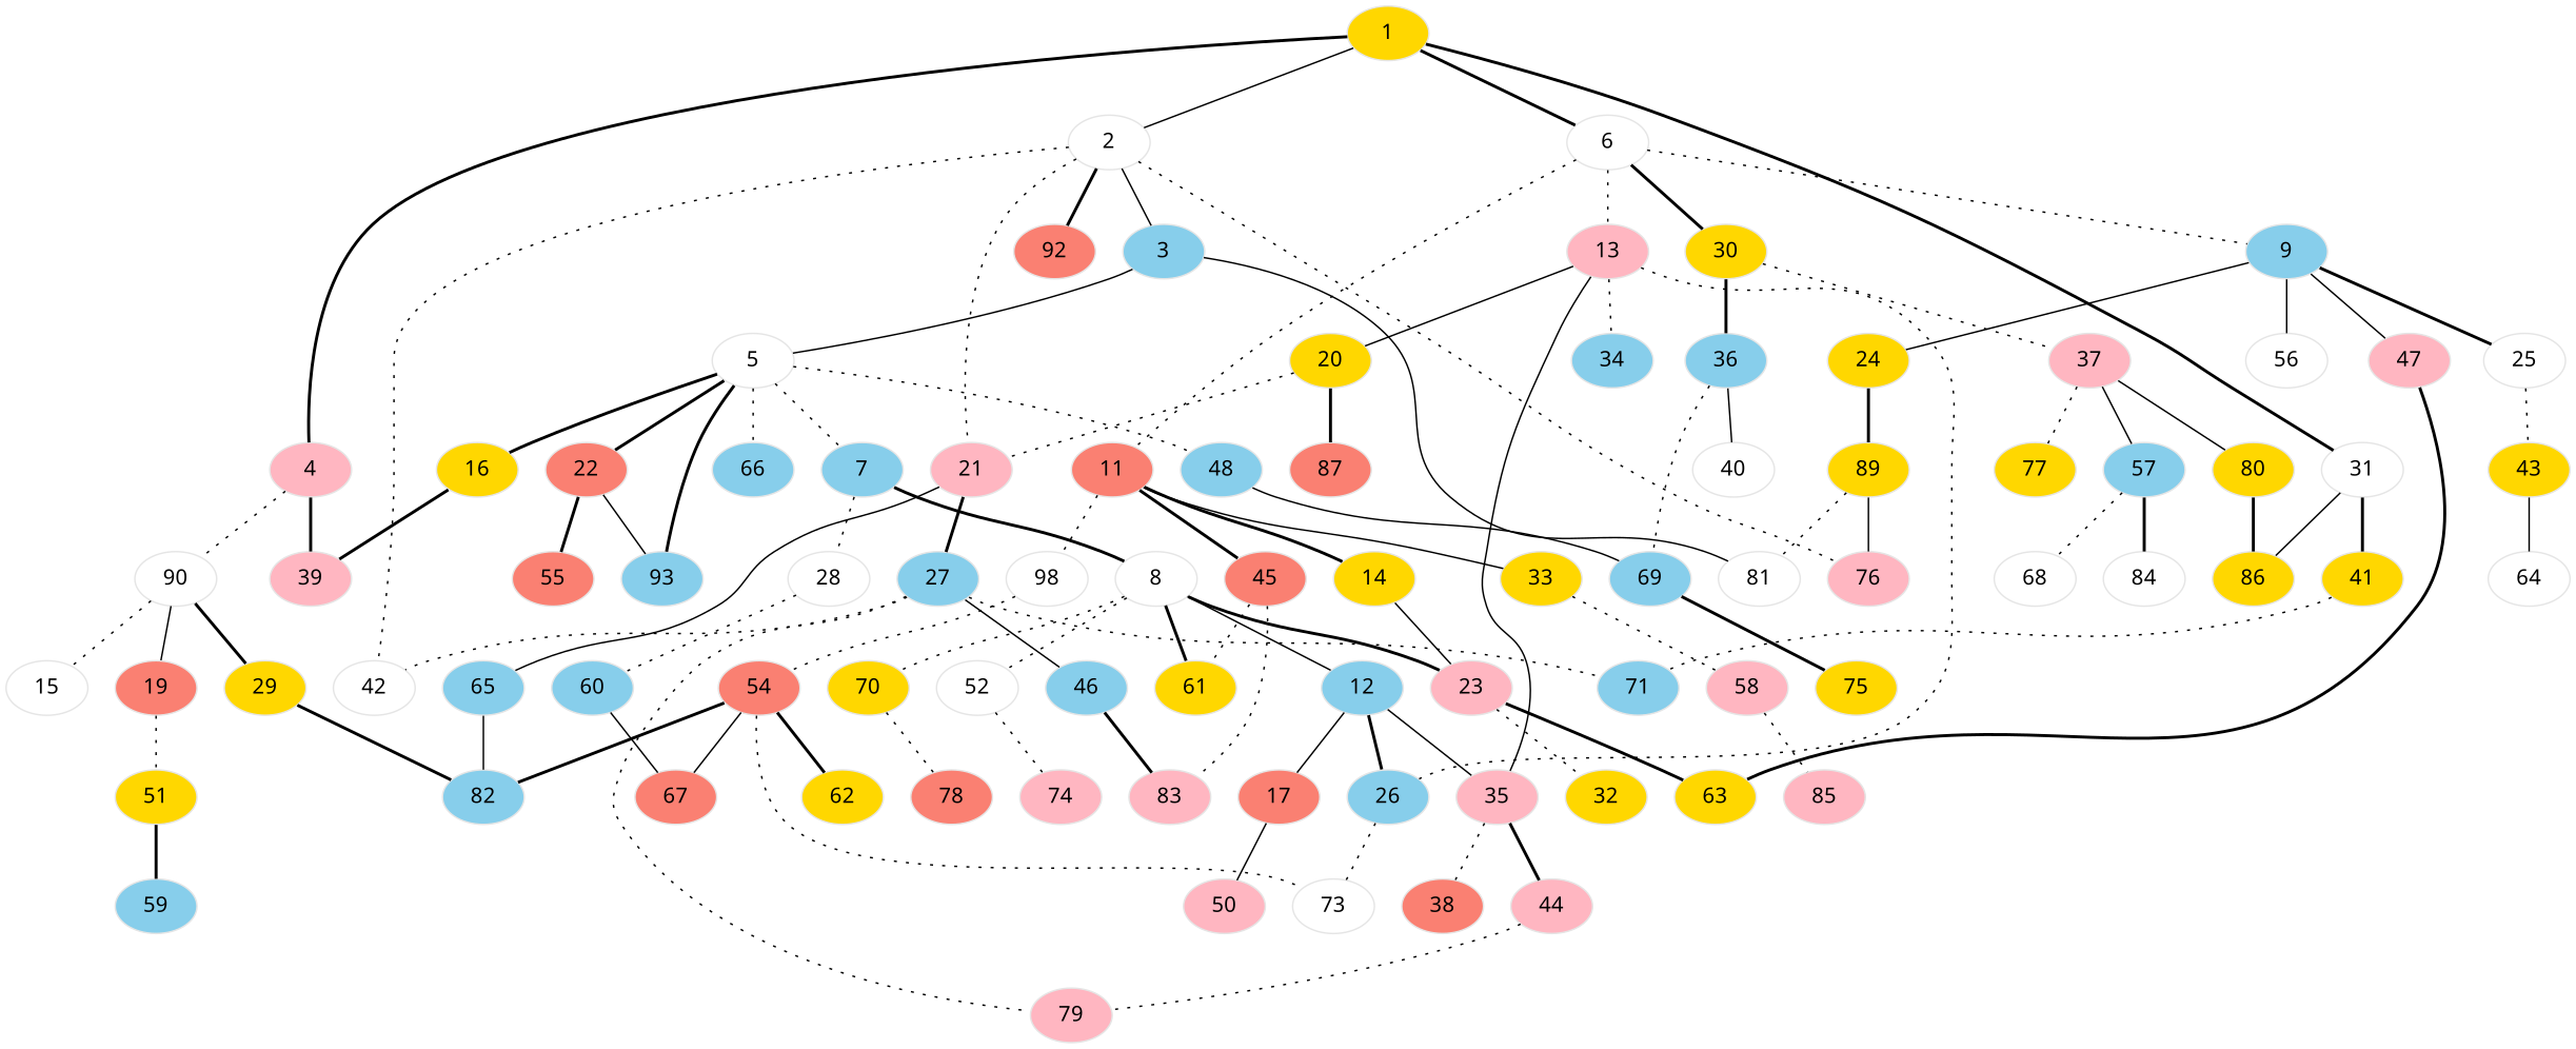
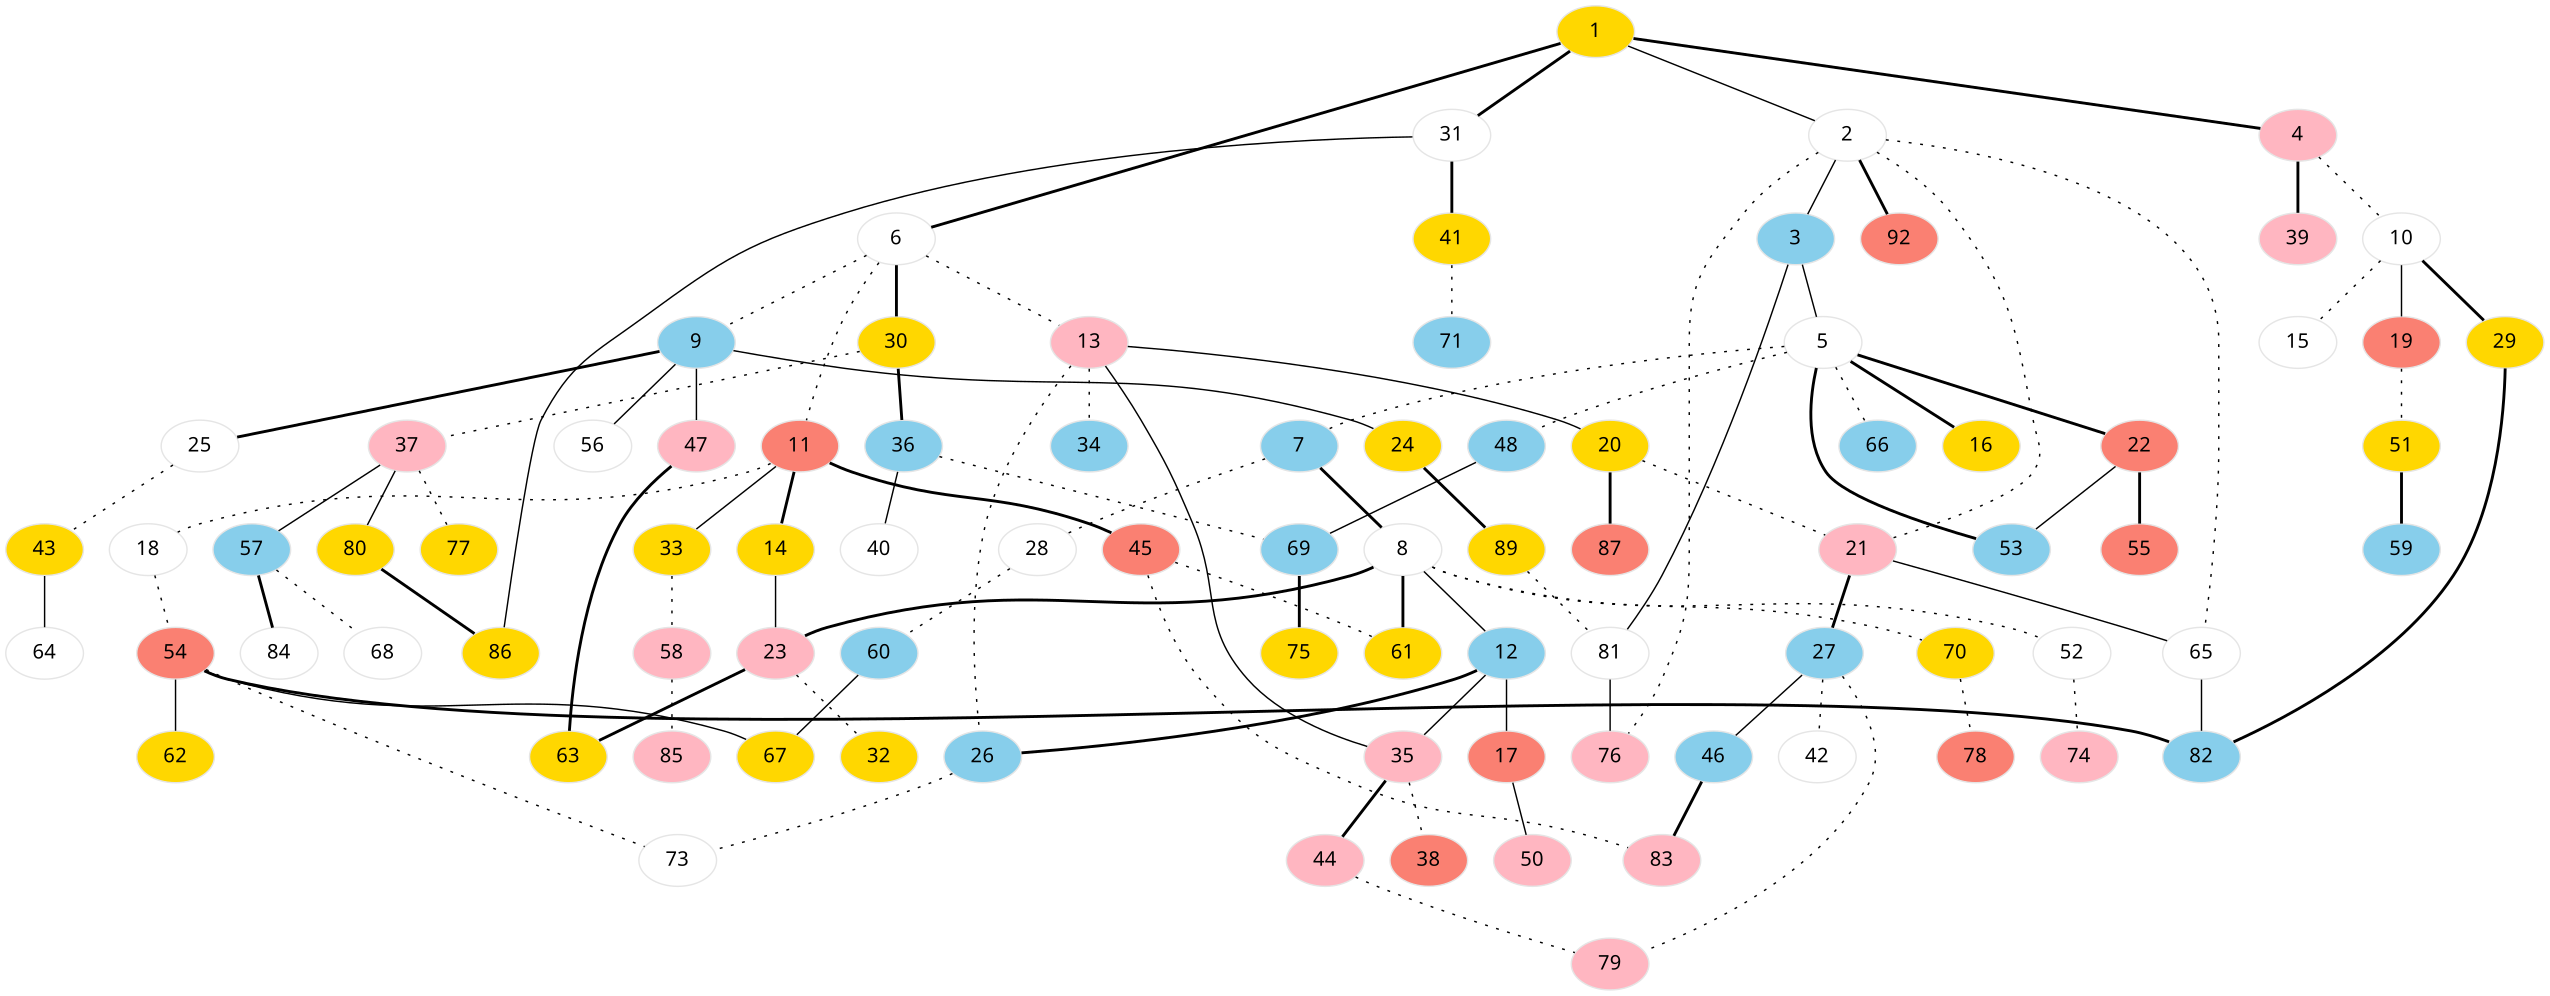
  graph {
    fontname="Noto Sans"
    node [color=gray90 fillcolor=gold fontname="Noto Sans" style=filled]
    edge [fontname="Noto Sans" style=dotted]
    2 [fillcolor=white]
    1
    4 [fillcolor=lightpink]
    6 [fillcolor=white]
    31 [fillcolor=white]
    3 [fillcolor=skyblue]
    21 [fillcolor=lightpink]
    42 [fillcolor=white]
    n9 [fillcolor=salmon label=92]
    76 [fillcolor=lightpink]
-   10 [fillcolor=white label=90]
+   10 [fillcolor=white]
    39 [fillcolor=lightpink]
    9 [fillcolor=skyblue]
    11 [fillcolor=salmon]
    13 [fillcolor=lightpink]
    30
    41
    86
    5 [fillcolor=white]
    81 [fillcolor=white]
    27 [fillcolor=skyblue]
-   65 [fillcolor=skyblue]
+   65 [fillcolor=white]
    7 [fillcolor=skyblue]
    16
    22 [fillcolor=salmon]
    48 [fillcolor=skyblue]
-   53 [fillcolor=skyblue label=93]
+   53 [fillcolor=skyblue]
    66 [fillcolor=skyblue]
    15 [fillcolor=white]
    19 [fillcolor=salmon]
    29
    8 [fillcolor=white]
    28 [fillcolor=white]
    55 [fillcolor=salmon]
    69 [fillcolor=skyblue]
    24
    25 [fillcolor=white]
    47 [fillcolor=lightpink]
    56 [fillcolor=white]
    14
-   18 [fillcolor=white label=98]
+   18 [fillcolor=white]
    33
    45 [fillcolor=salmon]
    26 [fillcolor=skyblue]
    35 [fillcolor=lightpink]
    20
    34 [fillcolor=skyblue]
    36 [fillcolor=skyblue]
    37 [fillcolor=lightpink]
    12 [fillcolor=skyblue]
    23 [fillcolor=lightpink]
    52 [fillcolor=white]
    61
    70
    60 [fillcolor=skyblue]
    17 [fillcolor=salmon]
    32
    63
    74 [fillcolor=lightpink]
    78 [fillcolor=salmon]
    n61 [label=89]
    43
    51
    82 [fillcolor=skyblue]
    54 [fillcolor=salmon]
    58 [fillcolor=lightpink]
    83 [fillcolor=lightpink]
    50 [fillcolor=lightpink]
    73 [fillcolor=white]
    38 [fillcolor=salmon]
    44 [fillcolor=lightpink]
    87 [fillcolor=salmon]
    62
-   67 [fillcolor=salmon]
+   67
    59 [fillcolor=skyblue]
    46 [fillcolor=skyblue]
    71 [fillcolor=skyblue]
    79 [fillcolor=lightpink]
    64 [fillcolor=white]
    40 [fillcolor=white]
    57 [fillcolor=skyblue]
    77
    80
    85 [fillcolor=lightpink]
    75
    68 [fillcolor=white]
    84 [fillcolor=white]
    2 -- 3 [style=solid]
    2 -- 21
-   2 -- 42
+   2 -- 65
    2 -- n9 [style=bold]
    2 -- 76
    1 -- 2 [style=solid]
    1 -- 4 [style=bold]
    1 -- 6 [style=bold]
    1 -- 31 [style=bold]
    4 -- 10
    4 -- 39 [style=bold]
    6 -- 9
    6 -- 11
    6 -- 13
    6 -- 30 [style=bold]
    31 -- 41 [style=bold]
    31 -- 86 [style=solid]
    3 -- 5 [style=solid]
    3 -- 81 [style=solid]
    21 -- 27 [style=bold]
    21 -- 65 [style=solid]
    10 -- 15
    10 -- 19 [style=solid]
    10 -- 29 [style=bold]
    9 -- 24 [style=solid]
    9 -- 25 [style=bold]
    9 -- 47 [style=solid]
    9 -- 56 [style=solid]
    11 -- 14 [style=bold]
    11 -- 18
    11 -- 33 [style=solid]
    11 -- 45 [style=bold]
    13 -- 26
    13 -- 35 [style=solid]
    13 -- 20 [style=solid]
    13 -- 34
    30 -- 36 [style=bold]
    30 -- 37
    41 -- 71
    5 -- 7
    5 -- 16 [style=bold]
    5 -- 22 [style=bold]
    5 -- 48
    5 -- 53 [style=bold]
    5 -- 66
    27 -- 42
    27 -- 46 [style=solid]
-   27 -- 71
    27 -- 79
    65 -- 82 [style=solid]
    7 -- 8 [style=bold]
    7 -- 28
-   16 -- 39 [style=bold]
    22 -- 53 [style=solid]
    22 -- 55 [style=bold]
    48 -- 69 [style=solid]
    19 -- 51
    29 -- 82 [style=bold]
    8 -- 12 [style=solid]
    8 -- 23 [style=bold]
    8 -- 52
    8 -- 61 [style=bold]
    8 -- 70
    28 -- 60
    69 -- 75 [style=bold]
    24 -- n61 [style=bold]
    25 -- 43
    47 -- 63 [style=bold]
    14 -- 23 [style=solid]
    18 -- 54
    33 -- 58
    45 -- 61
    45 -- 83
    26 -- 73
    35 -- 38
    35 -- 44 [style=bold]
    20 -- 21
    20 -- 87 [style=bold]
    36 -- 69
    36 -- 40 [style=solid]
    37 -- 57 [style=solid]
    37 -- 77
    37 -- 80 [style=solid]
    12 -- 26 [style=bold]
    12 -- 35 [style=solid]
    12 -- 17 [style=solid]
    23 -- 32
    23 -- 63 [style=bold]
    52 -- 74
    70 -- 78
    60 -- 67 [style=solid]
    17 -- 50 [style=solid]
-   n61 -- 76 [style=solid]
+   81 -- 76 [style=solid]
    n61 -- 81
    43 -- 64 [style=solid]
    51 -- 59 [style=bold]
    54 -- 82 [style=bold]
    54 -- 73
-   54 -- 62 [style=bold]
+   54 -- 62 [style=solid]
    54 -- 67 [style=solid]
    58 -- 85
    44 -- 79
    46 -- 83 [style=bold]
    57 -- 68
    57 -- 84 [style=bold]
    80 -- 86 [style=bold]
  }
